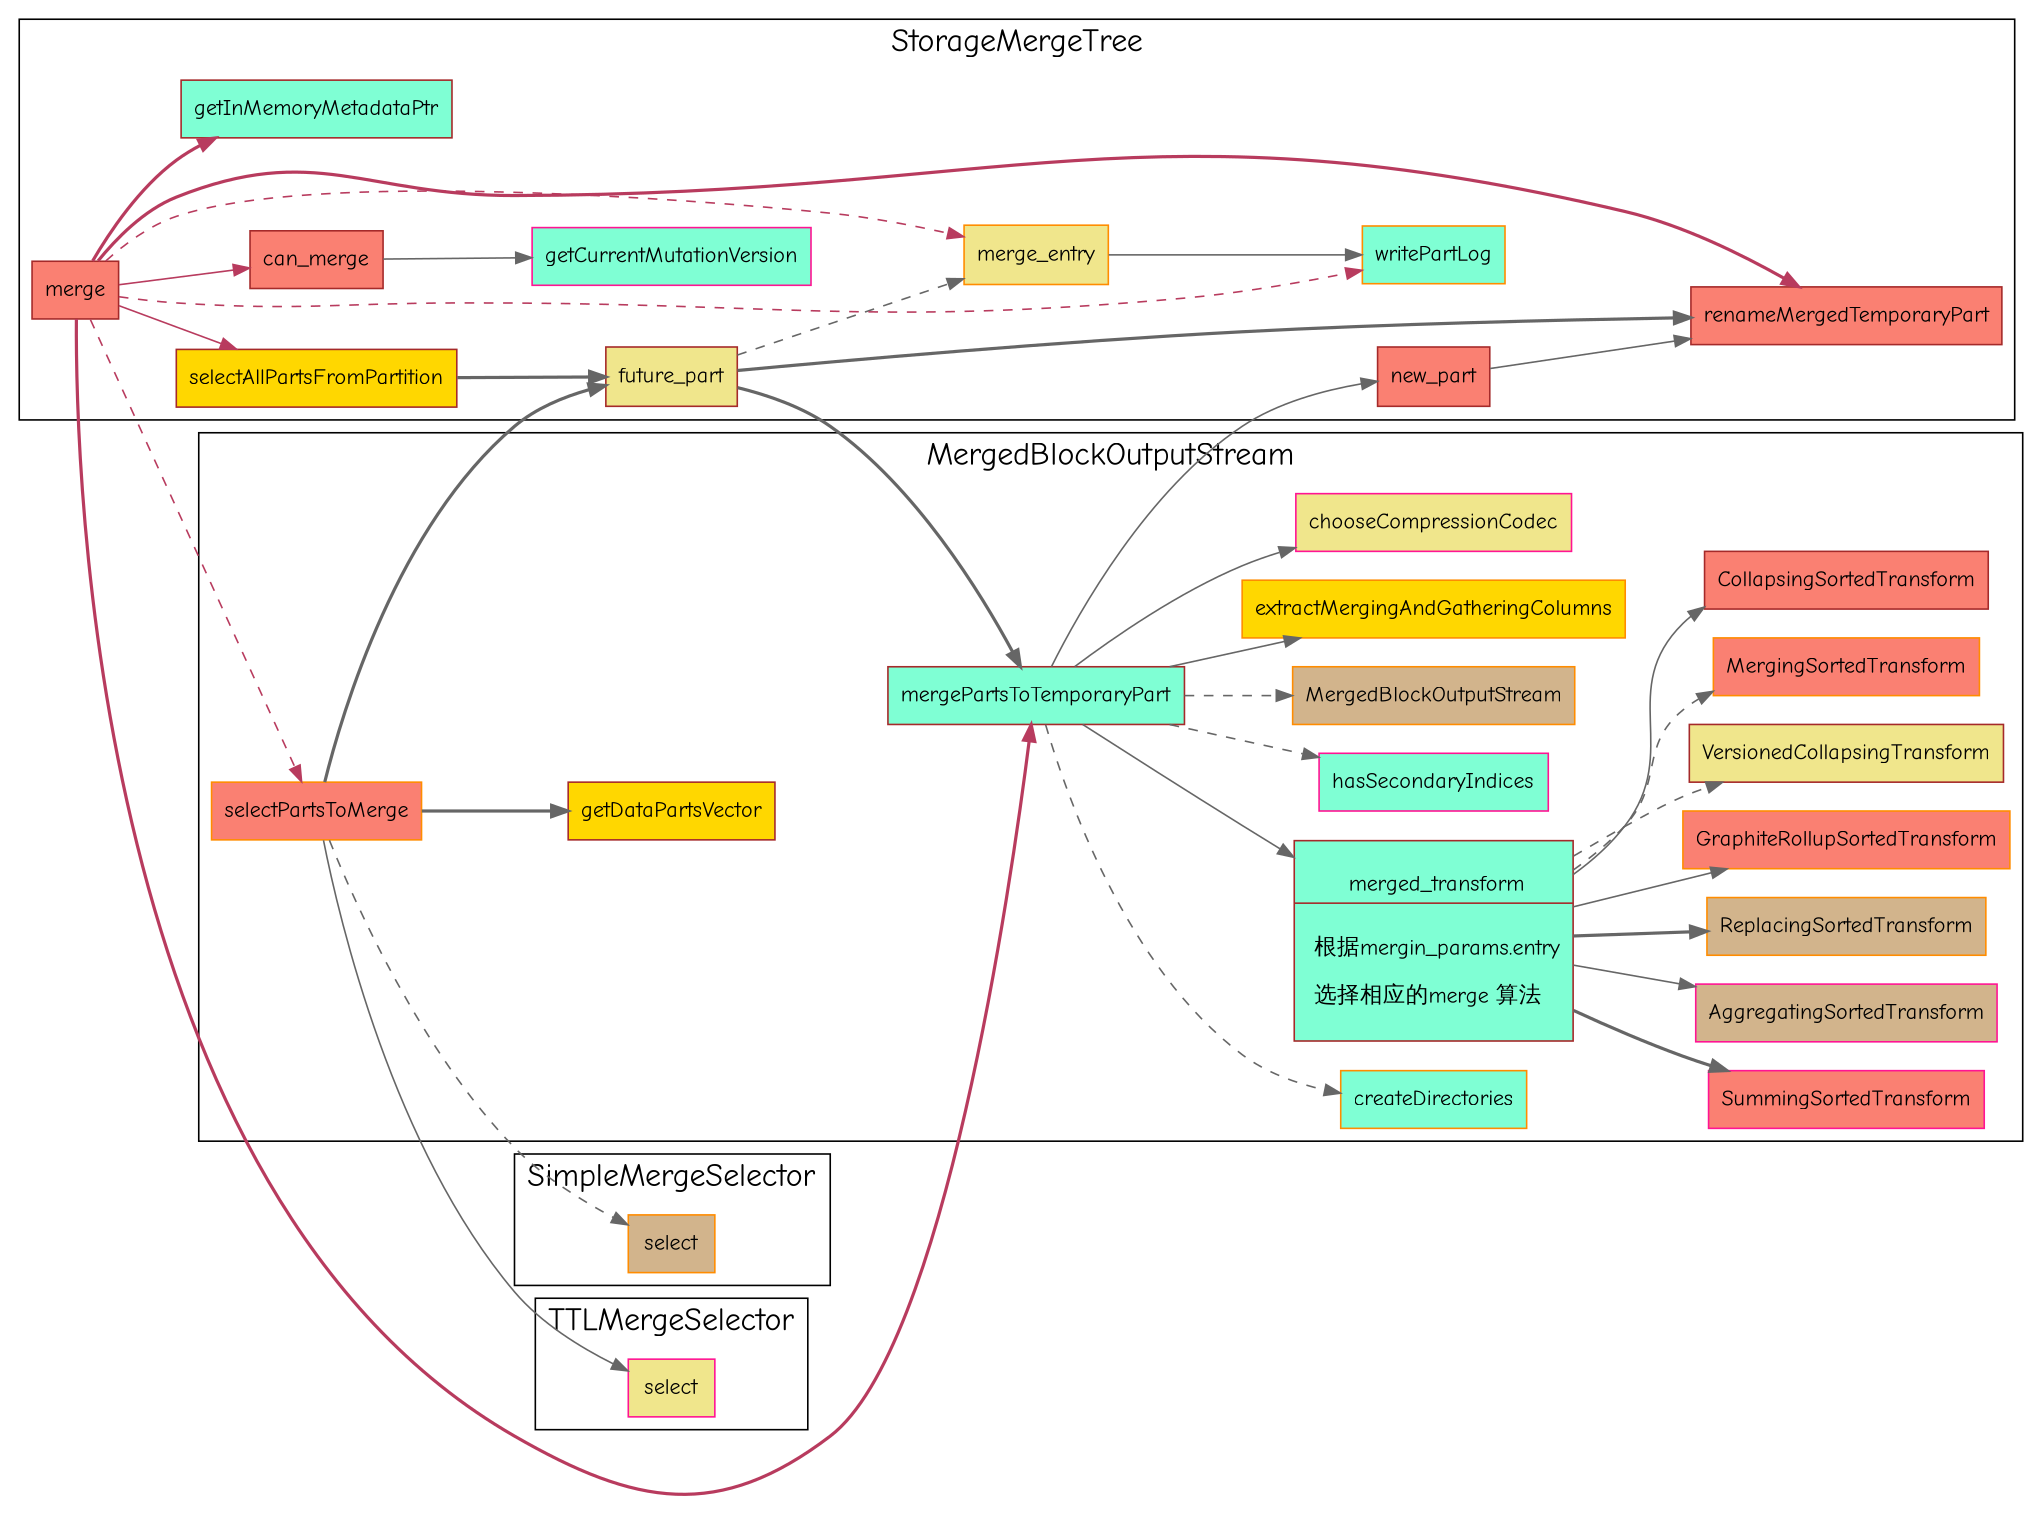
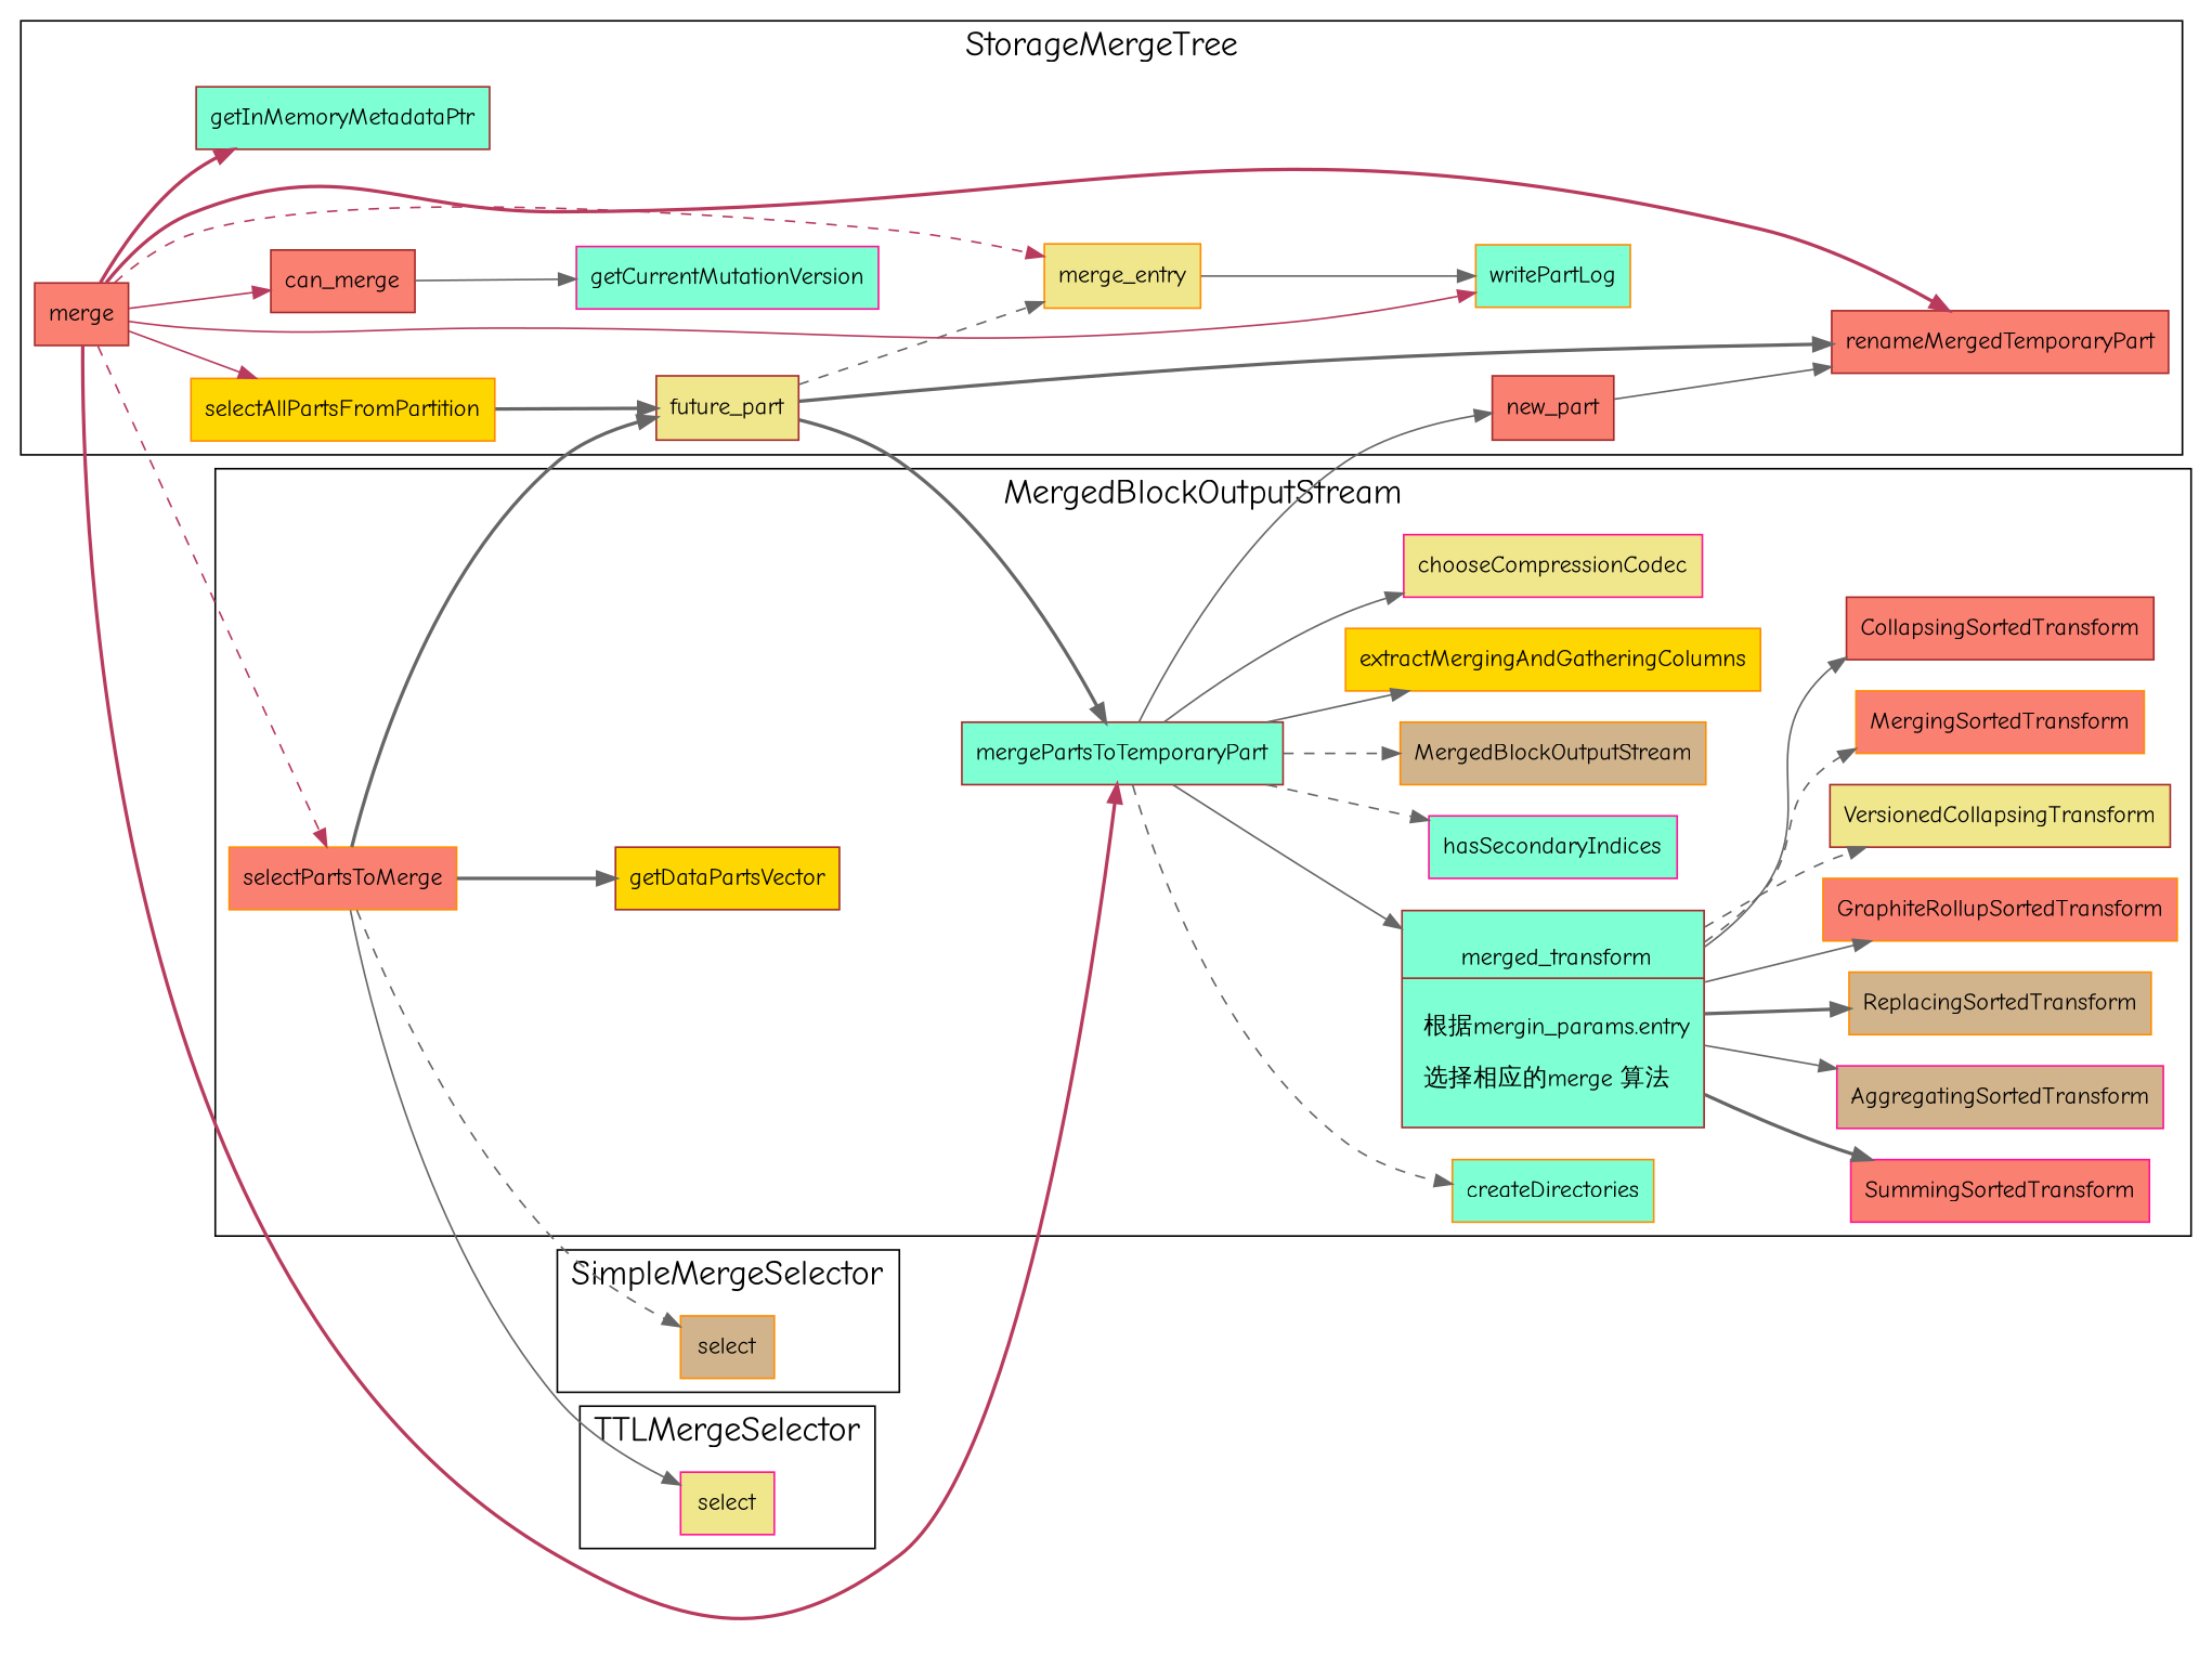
  digraph {
    fontname="Comic Neue"
    newrank=true
    rankdir=LR
    node [color=brown fillcolor=salmon fontname="Comic Neue" shape=box style=filled]
    edge [color=gray40 fontname="Comic Neue" style=solid]
    n1 [color=darkorange fillcolor=tan label=select]
    n2 [color=deeppink fillcolor=khaki label=select]
    selectPartsToMerge [color=darkorange]
    getDataPartsVector [fillcolor=gold]
    mergePartsToTemporaryPart [fillcolor=aquamarine]
    extractMergingAndGatheringColumns [color=darkorange fillcolor=gold]
    chooseCompressionCodec [color=deeppink fillcolor=khaki]
    createDirectories [color=darkorange fillcolor=aquamarine]
    n9 [fillcolor=aquamarine label="{{\n        merged_transform|\n        根据mergin_params.entry\l \n        选择相应的merge 算法\l\n      }}" shape=record]
    hasSecondaryIndices [color=deeppink fillcolor=aquamarine]
    MergedBlockOutputStream [color=darkorange fillcolor=tan]
    MergingSortedTransform [color=darkorange]
    CollapsingSortedTransform
    SummingSortedTransform [color=deeppink]
    AggregatingSortedTransform [color=deeppink fillcolor=tan]
    ReplacingSortedTransform [color=darkorange fillcolor=tan]
    GraphiteRollupSortedTransform [color=darkorange]
    VersionedCollapsingTransform [fillcolor=khaki]
    future_part [fillcolor=khaki shape=record]
    new_part [shape=record]
    merge_entry [color=darkorange fillcolor=khaki shape=record]
    renameMergedTemporaryPart [style="stroke,filled"]
    writePartLog [color=darkorange fillcolor=aquamarine style="stroke,filled"]
    merge [style="stroke,filled"]
    getInMemoryMetadataPtr [fillcolor=aquamarine style="stroke,filled"]
    can_merge [style="stroke,filled"]
-   selectAllPartsFromPartition [fillcolor=gold style="stroke,filled"]
+   selectAllPartsFromPartition [color=darkorange fillcolor=gold style="stroke,filled"]
    getCurrentMutationVersion [color=deeppink fillcolor=aquamarine style="stroke,filled"]
    subgraph cluster_1 {
      fontsize=20
      label=SimpleMergeSelector
      n1
    }
    subgraph cluster_2 {
      fontsize=20
      label=TTLMergeSelector
      n2
    }
    subgraph cluster_3 {
      fontsize=20
      label=MergedBlockOutputStream
      selectPartsToMerge
      getDataPartsVector
      mergePartsToTemporaryPart
      extractMergingAndGatheringColumns
      chooseCompressionCodec
      createDirectories
      n9
      hasSecondaryIndices
      MergedBlockOutputStream
      MergingSortedTransform
      CollapsingSortedTransform
      SummingSortedTransform
      AggregatingSortedTransform
      ReplacingSortedTransform
      GraphiteRollupSortedTransform
      VersionedCollapsingTransform
    }
    subgraph cluster_4 {
      fontsize=20
      label=StorageMergeTree
      future_part
      new_part
      merge_entry
      renameMergedTemporaryPart
      writePartLog
      merge
      getInMemoryMetadataPtr
      can_merge
      selectAllPartsFromPartition
      getCurrentMutationVersion
    }
    selectPartsToMerge -> n1 [style=dashed]
    selectPartsToMerge -> n2
    selectPartsToMerge -> getDataPartsVector [style=bold]
    selectPartsToMerge -> future_part [style=bold]
    mergePartsToTemporaryPart -> extractMergingAndGatheringColumns
    mergePartsToTemporaryPart -> chooseCompressionCodec
    mergePartsToTemporaryPart -> createDirectories [style=dashed]
    mergePartsToTemporaryPart -> n9
    mergePartsToTemporaryPart -> hasSecondaryIndices [style=dashed]
    mergePartsToTemporaryPart -> MergedBlockOutputStream [style=dashed]
    mergePartsToTemporaryPart -> new_part
    n9 -> MergingSortedTransform [style=dashed]
    n9 -> CollapsingSortedTransform
    n9 -> SummingSortedTransform [style=bold]
    n9 -> AggregatingSortedTransform
    n9 -> ReplacingSortedTransform [style=bold]
    n9 -> GraphiteRollupSortedTransform
    n9 -> VersionedCollapsingTransform [style=dashed]
    future_part -> mergePartsToTemporaryPart [style=bold]
    future_part -> merge_entry [style=dashed]
    future_part -> renameMergedTemporaryPart [style=bold]
    new_part -> renameMergedTemporaryPart
    merge_entry -> writePartLog
    merge -> selectPartsToMerge [color="#b83b5e" style=dashed]
    merge -> mergePartsToTemporaryPart [color="#b83b5e" style=bold]
    merge -> merge_entry [color="#b83b5e" style=dashed]
    merge -> renameMergedTemporaryPart [color="#b83b5e" style=bold]
-   merge -> writePartLog [color="#b83b5e" style=dashed]
+   merge -> writePartLog [color="#b83b5e"]
    merge -> getInMemoryMetadataPtr [color="#b83b5e" style=bold]
    merge -> can_merge [color="#b83b5e"]
    merge -> selectAllPartsFromPartition [color="#b83b5e"]
    can_merge -> getCurrentMutationVersion
    selectAllPartsFromPartition -> future_part [style=bold]
  }
